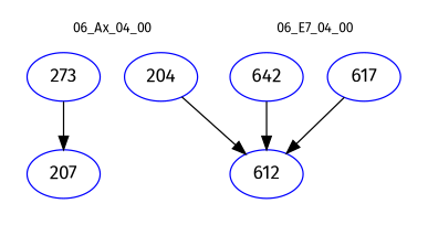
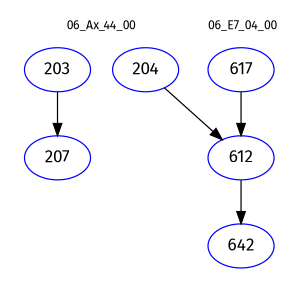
  digraph {
    fontname="Fira Sans"
    node [color=blue fontname="Fira Sans"]
    edge [color=black fontname="Fira Sans"]
    n1 [label=204]
-   n2 [label=273]
+   n2 [label=203]
    n3 [label=207]
    n4 [label=617]
    n5 [label=612]
    n6 [label=642]
    subgraph cluster_1 {
      color=white
      fontsize=10
-     label="06_Ax_04_00"
+     label="06_Ax_44_00"
      n1
      n2
      n3
    }
    subgraph cluster_2 {
      color=white
      fontsize=10
      label="06_E7_04_00"
      n4
      n5
      n6
    }
    n1 -> n5
    n2 -> n3
    n4 -> n5
-   n6 -> n5
+   n5 -> n6
  }
